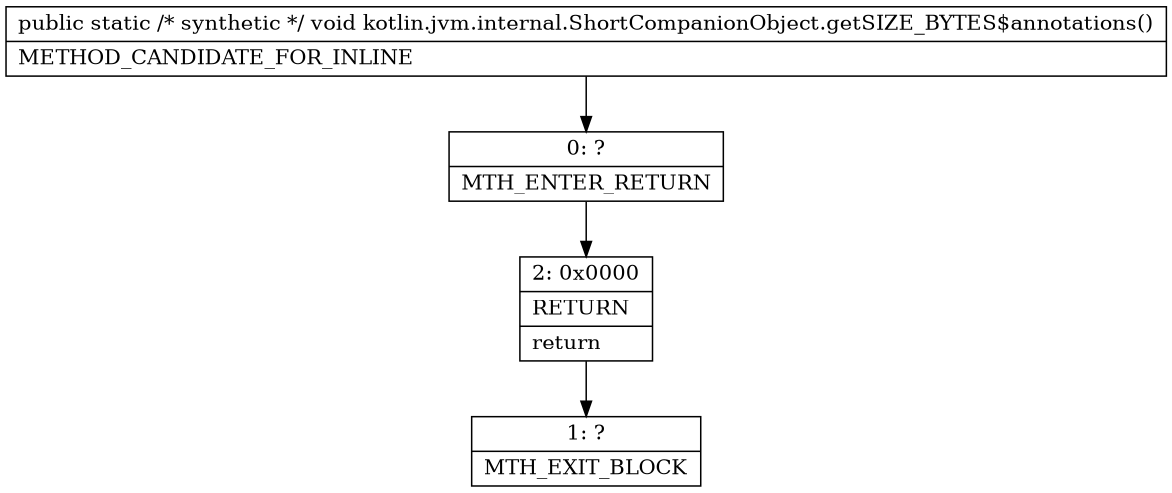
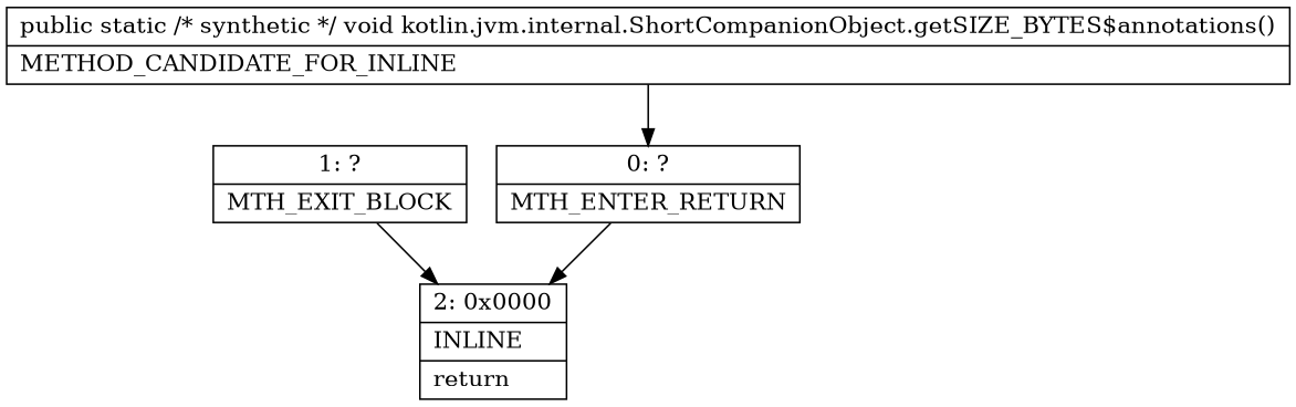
  digraph {
    node [shape=record]
    n1 [label="{0\:\ ?|MTH_ENTER_RETURN\l}"]
-   n2 [label="{2\:\ 0x0000|RETURN\l|return\l}"]
+   n2 [label="{2\:\ 0x0000|INLINE\l|return\l}"]
    n3 [label="{1\:\ ?|MTH_EXIT_BLOCK\l}"]
    n4 [label="{public static \/* synthetic *\/ void kotlin.jvm.internal.ShortCompanionObject.getSIZE_BYTES$annotations()  | METHOD_CANDIDATE_FOR_INLINE\l}"]
    n1 -> n2
-   n2 -> n3
+   n3 -> n2
    n4 -> n1
  }
